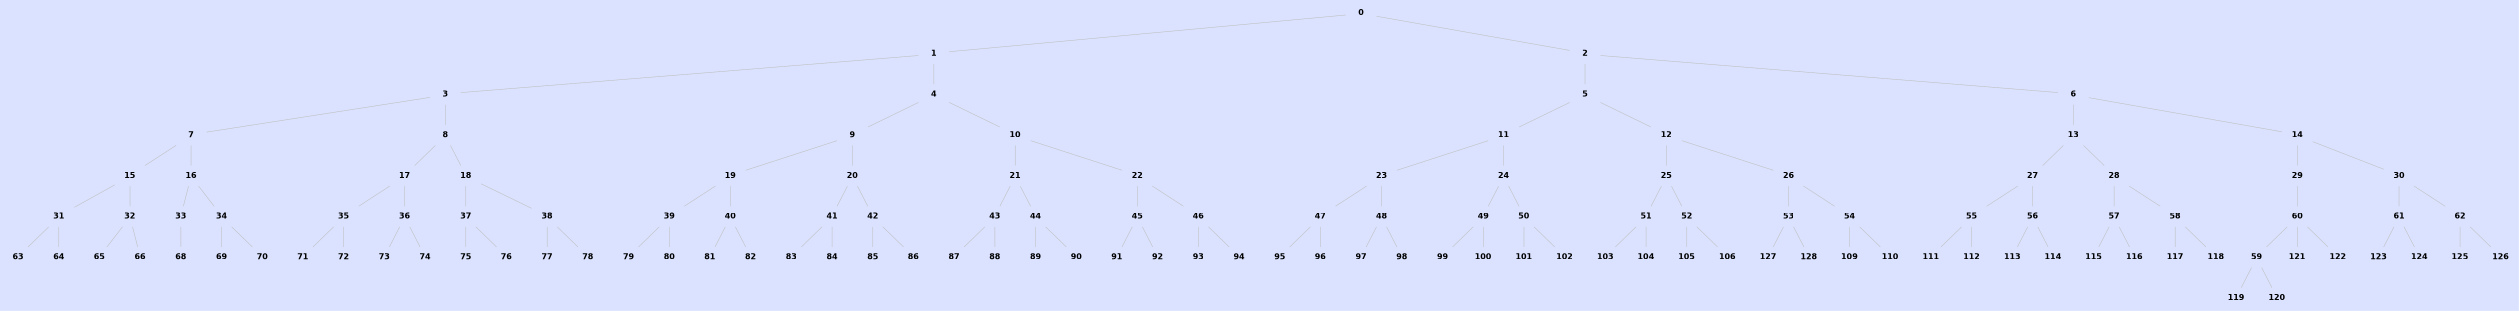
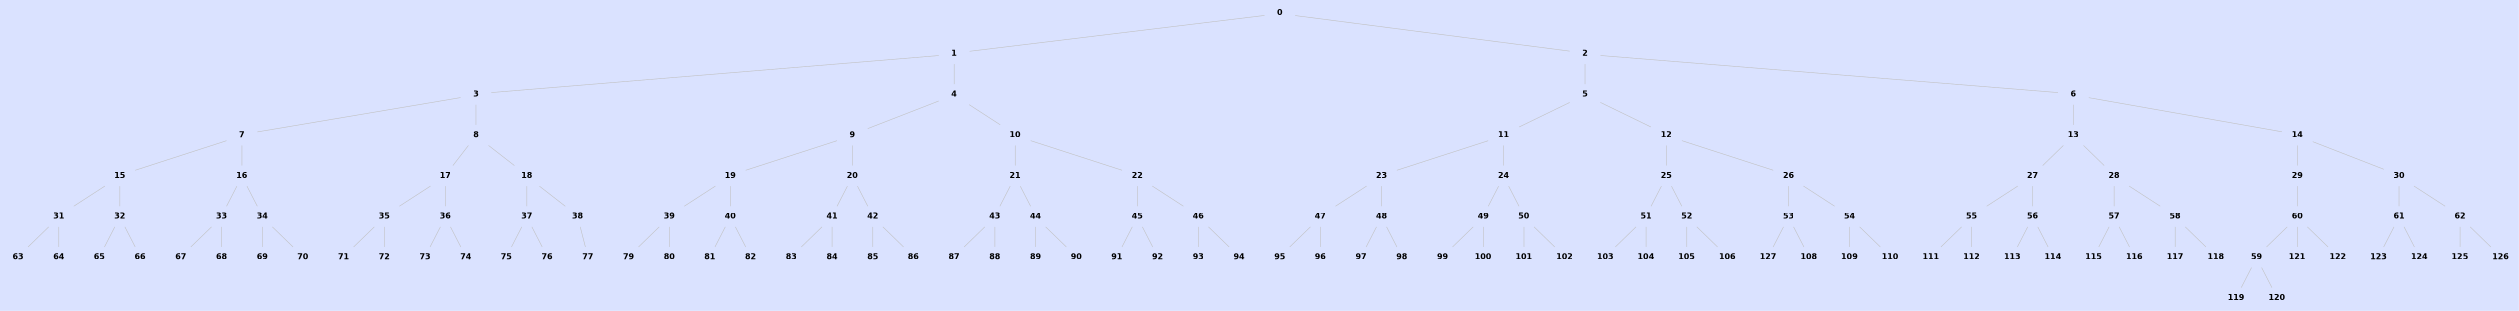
  graph {
    bgcolor="#dae2ff"
    forcelabels=false
    node [cluster=8 clustercolor="#dbd0df" fontname="Helvetica-Bold" margin=0 shape=plaintext]
    edge [color=grey]
    0 [cluster=1 clustercolor="#fdd9a7" height=0.5 index=0 width=0.75]
    1 [cluster=1 clustercolor="#fdd9a7" height=0.5 index=1 width=0.75]
    2 [cluster=7 clustercolor="#fbb4ae" height=0.5 index=2 width=0.75]
    3 [cluster=1 clustercolor="#fdd9a7" height=0.5 index=3 width=0.75]
    4 [cluster=2 clustercolor="#b6d1df" height=0.5 index=4 width=0.75]
    5 [height=0.5 index=5 width=0.75]
    6 [cluster=7 clustercolor="#fbb4ae" height=0.5 index=6 width=0.75]
    7 [cluster=1 clustercolor="#fdd9a7" height=0.5 index=7 width=0.75]
    8 [cluster=1 clustercolor="#fdd9a7" height=0.5 index=8 width=0.75]
    9 [cluster=5 clustercolor="#d1e2cd" height=0.5 index=9 width=0.75]
    10 [cluster=2 clustercolor="#b6d1df" height=0.5 index=10 width=0.75]
    11 [height=0.5 index=11 width=0.75]
    12 [height=0.5 index=12 width=0.75]
    13 [cluster=7 clustercolor="#fbb4ae" height=0.5 index=13 width=0.75]
    14 [cluster=7 clustercolor="#fbb4ae" height=0.5 index=14 width=0.75]
    15 [cluster=3 clustercolor="#d2c2cc" height=0.5 index=15 width=0.75]
    16 [cluster=1 clustercolor="#fdd9a7" height=0.5 index=16 width=0.75]
    17 [cluster=3 clustercolor="#d2c2cc" height=0.5 index=17 width=0.75]
    18 [cluster=1 clustercolor="#fdd9a7" height=0.5 index=18 width=0.75]
    19 [cluster=5 clustercolor="#d1e2cd" height=0.5 index=19 width=0.75]
    20 [cluster=5 clustercolor="#d1e2cd" height=0.5 index=20 width=0.75]
    21 [cluster=2 clustercolor="#b6d1df" height=0.5 index=21 width=0.75]
    22 [cluster=2 clustercolor="#b6d1df" height=0.5 index=22 width=0.75]
    23 [height=0.5 index=23 width=0.75]
    24 [cluster=4 clustercolor="#c5e2ce" height=0.5 index=24 width=0.75]
    25 [height=0.5 index=25 width=0.75]
    26 [height=0.5 index=26 width=0.75]
    27 [cluster=7 clustercolor="#fbb4ae" height=0.5 index=27 width=0.75]
    28 [cluster=7 clustercolor="#fbb4ae" height=0.5 index=28 width=0.75]
    29 [cluster=7 clustercolor="#fbb4ae" height=0.5 index=29 width=0.75]
    30 [cluster=6 clustercolor="#ebd1cb" height=0.5 index=30 width=0.75]
    31 [cluster=3 clustercolor="#d2c2cc" height=0.5 index=31 width=0.75]
    32 [cluster=3 clustercolor="#d2c2cc" height=0.5 index=32 width=0.75]
    33 [cluster=5 clustercolor="#d1e2cd" height=0.5 index=33 width=0.75]
    34 [cluster=1 clustercolor="#fdd9a7" height=0.5 index=34 width=0.75]
    35 [cluster=3 clustercolor="#d2c2cc" height=0.5 index=35 width=0.75]
    36 [cluster=3 clustercolor="#d2c2cc" height=0.5 index=36 width=0.75]
    37 [cluster=1 clustercolor="#fdd9a7" height=0.5 index=37 width=0.75]
    38 [cluster=1 clustercolor="#fdd9a7" height=0.5 index=38 width=0.75]
    39 [cluster=5 clustercolor="#d1e2cd" height=0.5 index=39 width=0.75]
    40 [cluster=5 clustercolor="#d1e2cd" height=0.5 index=40 width=0.75]
    41 [cluster=5 clustercolor="#d1e2cd" height=0.5 index=41 width=0.75]
    42 [cluster=5 clustercolor="#d1e2cd" height=0.5 index=42 width=0.75]
    43 [cluster=2 clustercolor="#b6d1df" height=0.5 index=43 width=0.75]
    44 [cluster=2 clustercolor="#b6d1df" height=0.5 index=44 width=0.75]
    45 [cluster=2 clustercolor="#b6d1df" height=0.5 index=45 width=0.75]
    46 [cluster=2 clustercolor="#b6d1df" height=0.5 index=46 width=0.75]
    47 [height=0.5 index=47 width=0.75]
    48 [height=0.5 index=48 width=0.75]
    49 [cluster=4 clustercolor="#c5e2ce" height=0.5 index=49 width=0.75]
    50 [cluster=4 clustercolor="#c5e2ce" height=0.5 index=50 width=0.75]
    51 [height=0.5 index=51 width=0.75]
    52 [height=0.5 index=52 width=0.75]
    53 [height=0.5 index=53 width=0.75]
    54 [height=0.5 index=54 width=0.75]
    55 [cluster=7 clustercolor="#fbb4ae" height=0.5 index=55 width=0.75]
    56 [cluster=7 clustercolor="#fbb4ae" height=0.5 index=56 width=0.75]
    57 [cluster=6 clustercolor="#ebd1cb" height=0.5 index=57 width=0.75]
    58 [cluster=4 clustercolor="#c5e2ce" height=0.5 index=58 width=0.75]
    60 [cluster=7 clustercolor="#fbb4ae" height=0.5 index=60 width=0.75]
    61 [cluster=6 clustercolor="#ebd1cb" height=0.5 index=61 width=0.75]
    62 [cluster=6 clustercolor="#ebd1cb" height=0.5 index=62 width=0.75]
    63 [cluster=3 clustercolor="#d2c2cc" height=0.5 index=63 width=0.75]
    64 [cluster=3 clustercolor="#d2c2cc" height=0.5 index=64 width=0.75]
    65 [cluster=3 clustercolor="#d2c2cc" height=0.5 index=65 width=0.75]
    66 [cluster=3 clustercolor="#d2c2cc" height=0.5 index=66 width=0.75]
+   67 [cluster=5 clustercolor="#d1e2cd" height=0.5 index=67 width=0.75]
    68 [cluster=5 clustercolor="#d1e2cd" height=0.5 index=68 width=0.75]
    69 [cluster=1 clustercolor="#fdd9a7" height=0.5 index=69 width=0.75]
    70 [cluster=1 clustercolor="#fdd9a7" height=0.5 index=70 width=0.75]
    71 [cluster=3 clustercolor="#d2c2cc" height=0.5 index=71 width=0.75]
    72 [cluster=3 clustercolor="#d2c2cc" height=0.5 index=72 width=0.75]
    73 [cluster=3 clustercolor="#d2c2cc" height=0.5 index=73 width=0.75]
    74 [cluster=3 clustercolor="#d2c2cc" height=0.5 index=74 width=0.75]
    75 [cluster=1 clustercolor="#fdd9a7" height=0.5 index=75 width=0.75]
    76 [cluster=1 clustercolor="#fdd9a7" height=0.5 index=76 width=0.75]
    77 [cluster=1 clustercolor="#fdd9a7" height=0.5 index=77 width=0.75]
-   78 [cluster=1 clustercolor="#fdd9a7" height=0.5 index=78 width=0.75]
    79 [cluster=5 clustercolor="#d1e2cd" height=0.5 index=79 width=0.75]
    80 [cluster=5 clustercolor="#d1e2cd" height=0.5 index=80 width=0.75]
    81 [cluster=5 clustercolor="#d1e2cd" height=0.5 index=81 width=0.75]
    82 [cluster=5 clustercolor="#d1e2cd" height=0.5 index=82 width=0.75]
    83 [cluster=5 clustercolor="#d1e2cd" height=0.5 index=83 width=0.75]
    84 [cluster=5 clustercolor="#d1e2cd" height=0.5 index=84 width=0.75]
    85 [cluster=5 clustercolor="#d1e2cd" height=0.5 index=85 width=0.75]
    86 [cluster=5 clustercolor="#d1e2cd" height=0.5 index=86 width=0.75]
    87 [cluster=2 clustercolor="#b6d1df" height=0.5 index=87 width=0.75]
    88 [cluster=2 clustercolor="#b6d1df" height=0.5 index=88 width=0.75]
    89 [cluster=2 clustercolor="#b6d1df" height=0.5 index=89 width=0.75]
    90 [cluster=2 clustercolor="#b6d1df" height=0.5 index=90 width=0.75]
    91 [cluster=2 clustercolor="#b6d1df" height=0.5 index=91 width=0.75]
    92 [cluster=2 clustercolor="#b6d1df" height=0.5 index=92 width=0.75]
    93 [cluster=2 clustercolor="#b6d1df" height=0.5 index=93 width=0.75]
    94 [cluster=2 clustercolor="#b6d1df" height=0.5 index=94 width=0.75]
    95 [height=0.5 index=95 width=0.75]
    96 [height=0.5 index=96 width=0.75]
    97 [height=0.5 index=97 width=0.75]
    98 [height=0.5 index=98 width=0.75]
    99 [cluster=4 clustercolor="#c5e2ce" height=0.5 index=99 width=0.75]
    100 [cluster=4 clustercolor="#c5e2ce" height=0.5 index=100 width=0.75]
    101 [cluster=4 clustercolor="#c5e2ce" height=0.5 index=101 width=0.75]
    102 [cluster=4 clustercolor="#c5e2ce" height=0.5 index=102 width=0.75]
    103 [height=0.5 index=103 width=0.75]
    104 [height=0.5 index=104 width=0.75]
    105 [height=0.5 index=105 width=0.75]
    106 [height=0.5 index=106 width=0.75]
    n107 [height=0.5 index=107 label=127 width=0.75]
-   108 [height=0.5 index=108 width=0.75 label=128]
+   108 [height=0.5 index=108 width=0.75]
    109 [height=0.5 index=109 width=0.75]
    110 [height=0.5 index=110 width=0.75]
    111 [cluster=7 clustercolor="#fbb4ae" height=0.5 index=111 width=0.75]
    112 [cluster=7 clustercolor="#fbb4ae" height=0.5 index=112 width=0.75]
    113 [cluster=7 clustercolor="#fbb4ae" height=0.5 index=113 width=0.75]
    114 [cluster=7 clustercolor="#fbb4ae" height=0.5 index=114 width=0.75]
    115 [cluster=6 clustercolor="#ebd1cb" height=0.5 index=115 width=0.75]
    116 [cluster=6 clustercolor="#ebd1cb" height=0.5 index=116 width=0.75]
    117 [cluster=4 clustercolor="#c5e2ce" height=0.5 index=117 width=0.75]
    118 [cluster=4 clustercolor="#c5e2ce" height=0.5 index=118 width=0.75]
    59 [cluster=7 clustercolor="#fbb4ae" height=0.5 index=59 width=0.75]
    119 [cluster=7 clustercolor="#fbb4ae" height=0.5 index=119 width=0.75]
    120 [cluster=7 clustercolor="#fbb4ae" height=0.5 index=120 width=0.75]
    121 [cluster=7 clustercolor="#fbb4ae" height=0.5 index=121 width=0.75]
    122 [cluster=7 clustercolor="#fbb4ae" height=0.5 index=122 width=0.75]
    123 [cluster=6 clustercolor="#ebd1cb" height=0.5 index=123 width=0.75]
    124 [cluster=6 clustercolor="#ebd1cb" height=0.5 index=124 width=0.75]
    125 [cluster=6 clustercolor="#ebd1cb" height=0.5 index=125 width=0.75]
    126 [cluster=6 clustercolor="#ebd1cb" height=0.5 index=126 width=0.75]
    0 -- 1
    0 -- 2
    1 -- 3
    1 -- 4
    2 -- 5
    2 -- 6
    3 -- 7
    3 -- 8
    4 -- 9
    4 -- 10
    5 -- 11
    5 -- 12
    6 -- 13
    6 -- 14
    7 -- 15
    7 -- 16
    8 -- 17
    8 -- 18
    9 -- 19
    9 -- 20
    10 -- 21
    10 -- 22
    11 -- 23
    11 -- 24
    12 -- 25
    12 -- 26
    13 -- 27
    13 -- 28
    14 -- 29
    14 -- 30
    15 -- 31
    15 -- 32
    16 -- 33
    16 -- 34
    17 -- 35
    17 -- 36
    18 -- 37
    18 -- 38
    19 -- 39
    19 -- 40
    20 -- 41
    20 -- 42
    21 -- 43
    21 -- 44
    22 -- 45
    22 -- 46
    23 -- 47
    23 -- 48
    24 -- 49
    24 -- 50
    25 -- 51
    25 -- 52
    26 -- 53
    26 -- 54
    27 -- 55
    27 -- 56
    28 -- 57
    28 -- 58
    29 -- 60
    30 -- 61
    30 -- 62
    31 -- 63
    31 -- 64
    32 -- 65
    32 -- 66
+   33 -- 67
    33 -- 68
    34 -- 69
    34 -- 70
    35 -- 71
    35 -- 72
    36 -- 73
    36 -- 74
    37 -- 75
    37 -- 76
    38 -- 77
-   38 -- 78
    39 -- 79
    39 -- 80
    40 -- 81
    40 -- 82
    41 -- 83
    41 -- 84
    42 -- 85
    42 -- 86
    43 -- 87
    43 -- 88
    44 -- 89
    44 -- 90
    45 -- 91
    45 -- 92
    46 -- 93
    46 -- 94
    47 -- 95
    47 -- 96
    48 -- 97
    48 -- 98
    49 -- 99
    49 -- 100
    50 -- 101
    50 -- 102
    51 -- 103
    51 -- 104
    52 -- 105
    52 -- 106
    53 -- n107
    53 -- 108
    54 -- 109
    54 -- 110
    55 -- 111
    55 -- 112
    56 -- 113
    56 -- 114
    57 -- 115
    57 -- 116
    58 -- 117
    58 -- 118
    60 -- 59
    60 -- 121
    60 -- 122
    61 -- 123
    61 -- 124
    62 -- 125
    62 -- 126
    59 -- 119
    59 -- 120
  }
